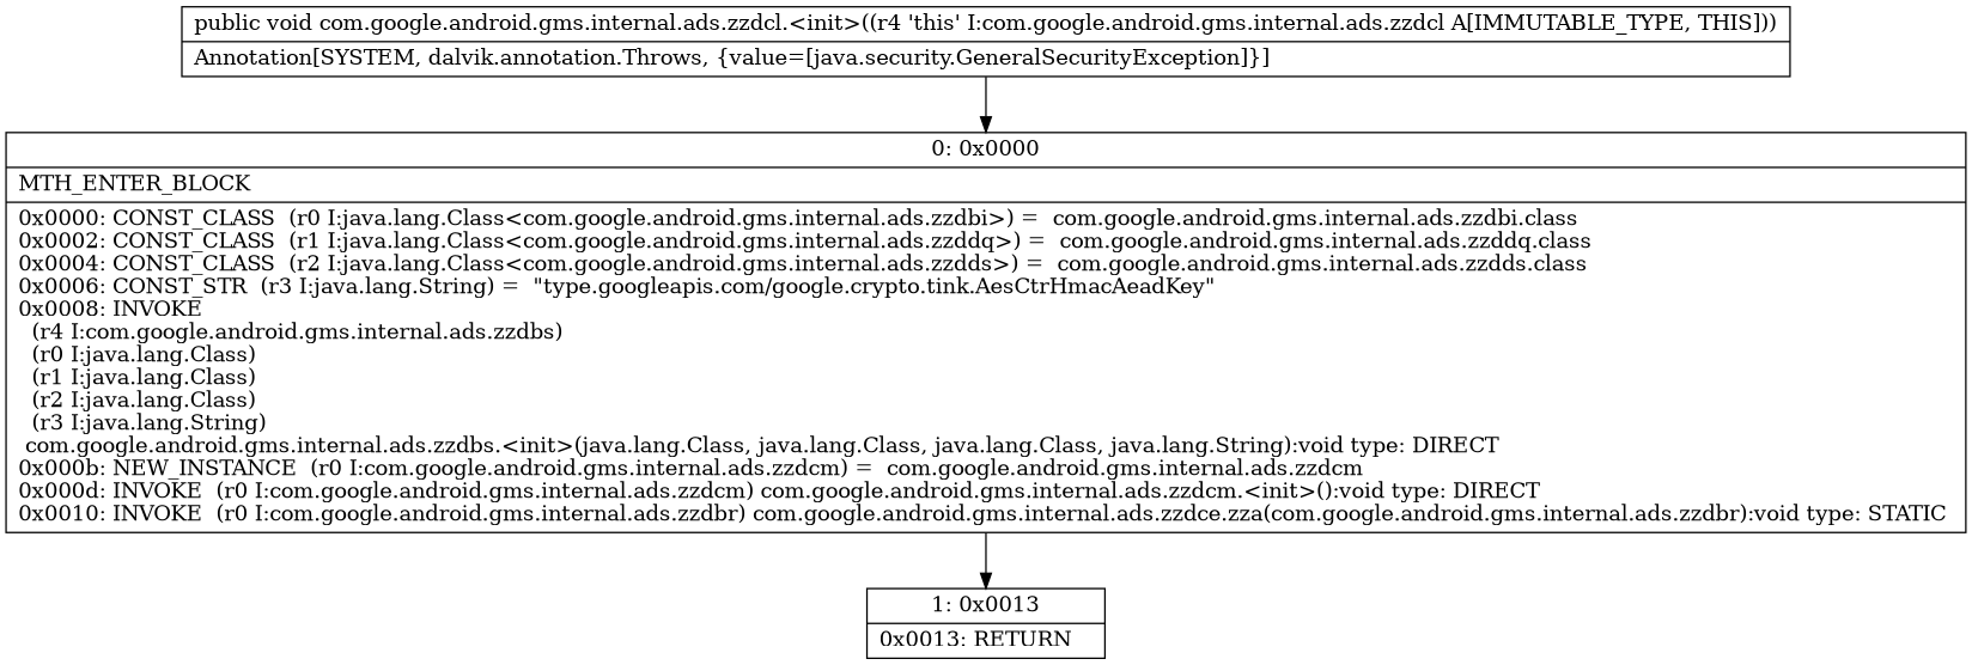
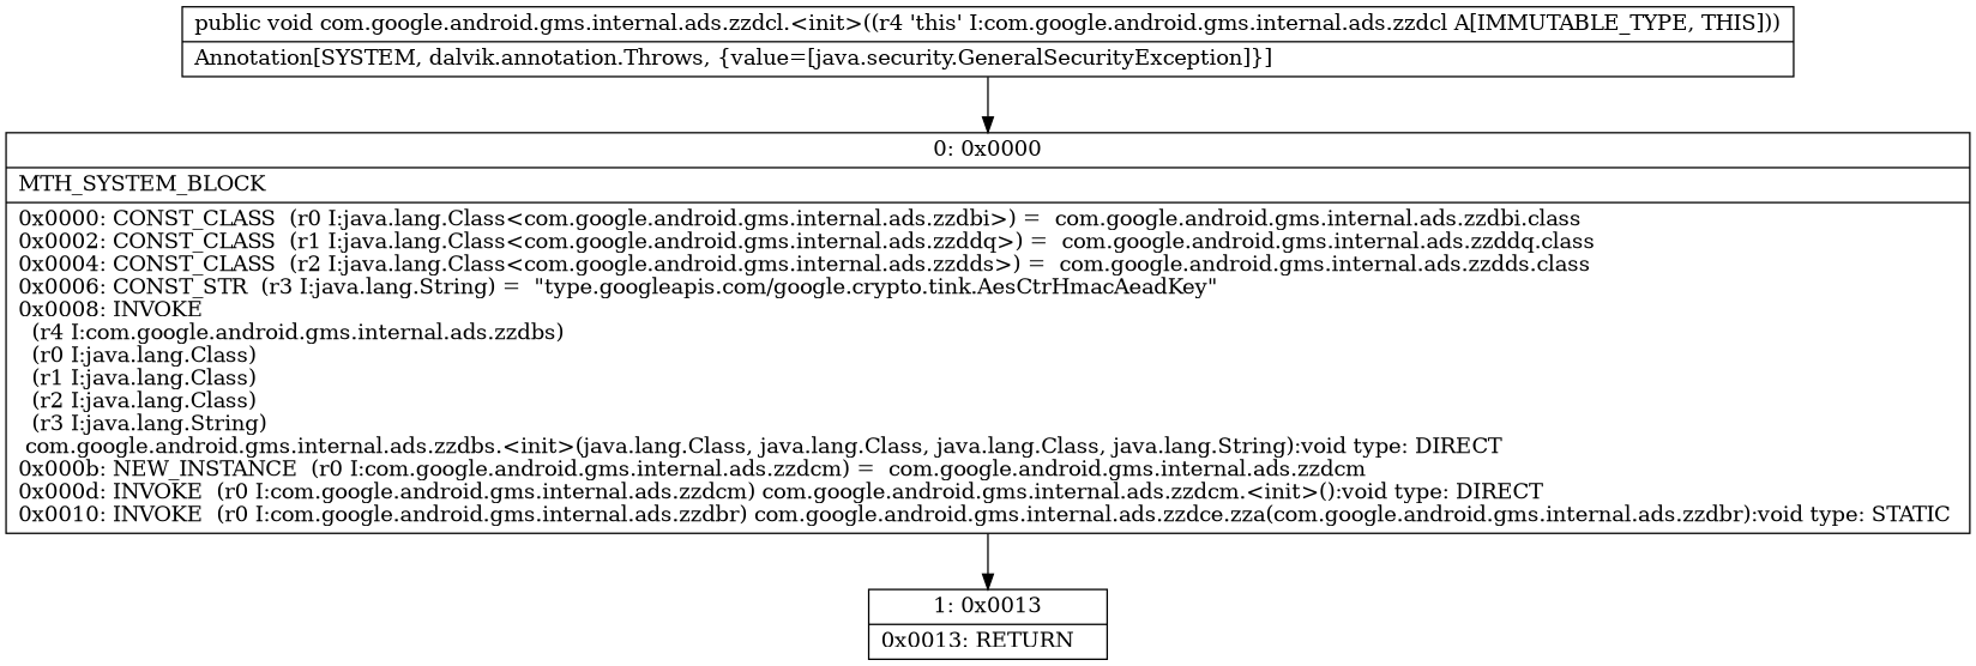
  digraph {
    node [shape=record]
-   n1 [label="{0\:\ 0x0000|MTH_ENTER_BLOCK\l|0x0000: CONST_CLASS  (r0 I:java.lang.Class\<com.google.android.gms.internal.ads.zzdbi\>) =  com.google.android.gms.internal.ads.zzdbi.class \l0x0002: CONST_CLASS  (r1 I:java.lang.Class\<com.google.android.gms.internal.ads.zzddq\>) =  com.google.android.gms.internal.ads.zzddq.class \l0x0004: CONST_CLASS  (r2 I:java.lang.Class\<com.google.android.gms.internal.ads.zzdds\>) =  com.google.android.gms.internal.ads.zzdds.class \l0x0006: CONST_STR  (r3 I:java.lang.String) =  \"type.googleapis.com\/google.crypto.tink.AesCtrHmacAeadKey\" \l0x0008: INVOKE  \l  (r4 I:com.google.android.gms.internal.ads.zzdbs)\l  (r0 I:java.lang.Class)\l  (r1 I:java.lang.Class)\l  (r2 I:java.lang.Class)\l  (r3 I:java.lang.String)\l com.google.android.gms.internal.ads.zzdbs.\<init\>(java.lang.Class, java.lang.Class, java.lang.Class, java.lang.String):void type: DIRECT \l0x000b: NEW_INSTANCE  (r0 I:com.google.android.gms.internal.ads.zzdcm) =  com.google.android.gms.internal.ads.zzdcm \l0x000d: INVOKE  (r0 I:com.google.android.gms.internal.ads.zzdcm) com.google.android.gms.internal.ads.zzdcm.\<init\>():void type: DIRECT \l0x0010: INVOKE  (r0 I:com.google.android.gms.internal.ads.zzdbr) com.google.android.gms.internal.ads.zzdce.zza(com.google.android.gms.internal.ads.zzdbr):void type: STATIC \l}"]
+   n1 [label="{0\:\ 0x0000|MTH_SYSTEM_BLOCK\l|0x0000: CONST_CLASS  (r0 I:java.lang.Class\<com.google.android.gms.internal.ads.zzdbi\>) =  com.google.android.gms.internal.ads.zzdbi.class \l0x0002: CONST_CLASS  (r1 I:java.lang.Class\<com.google.android.gms.internal.ads.zzddq\>) =  com.google.android.gms.internal.ads.zzddq.class \l0x0004: CONST_CLASS  (r2 I:java.lang.Class\<com.google.android.gms.internal.ads.zzdds\>) =  com.google.android.gms.internal.ads.zzdds.class \l0x0006: CONST_STR  (r3 I:java.lang.String) =  \"type.googleapis.com\/google.crypto.tink.AesCtrHmacAeadKey\" \l0x0008: INVOKE  \l  (r4 I:com.google.android.gms.internal.ads.zzdbs)\l  (r0 I:java.lang.Class)\l  (r1 I:java.lang.Class)\l  (r2 I:java.lang.Class)\l  (r3 I:java.lang.String)\l com.google.android.gms.internal.ads.zzdbs.\<init\>(java.lang.Class, java.lang.Class, java.lang.Class, java.lang.String):void type: DIRECT \l0x000b: NEW_INSTANCE  (r0 I:com.google.android.gms.internal.ads.zzdcm) =  com.google.android.gms.internal.ads.zzdcm \l0x000d: INVOKE  (r0 I:com.google.android.gms.internal.ads.zzdcm) com.google.android.gms.internal.ads.zzdcm.\<init\>():void type: DIRECT \l0x0010: INVOKE  (r0 I:com.google.android.gms.internal.ads.zzdbr) com.google.android.gms.internal.ads.zzdce.zza(com.google.android.gms.internal.ads.zzdbr):void type: STATIC \l}"]
    n2 [label="{1\:\ 0x0013|0x0013: RETURN   \l}"]
    n3 [label="{public void com.google.android.gms.internal.ads.zzdcl.\<init\>((r4 'this' I:com.google.android.gms.internal.ads.zzdcl A[IMMUTABLE_TYPE, THIS]))  | Annotation[SYSTEM, dalvik.annotation.Throws, \{value=[java.security.GeneralSecurityException]\}]\l}"]
    n1 -> n2
    n3 -> n1
  }
